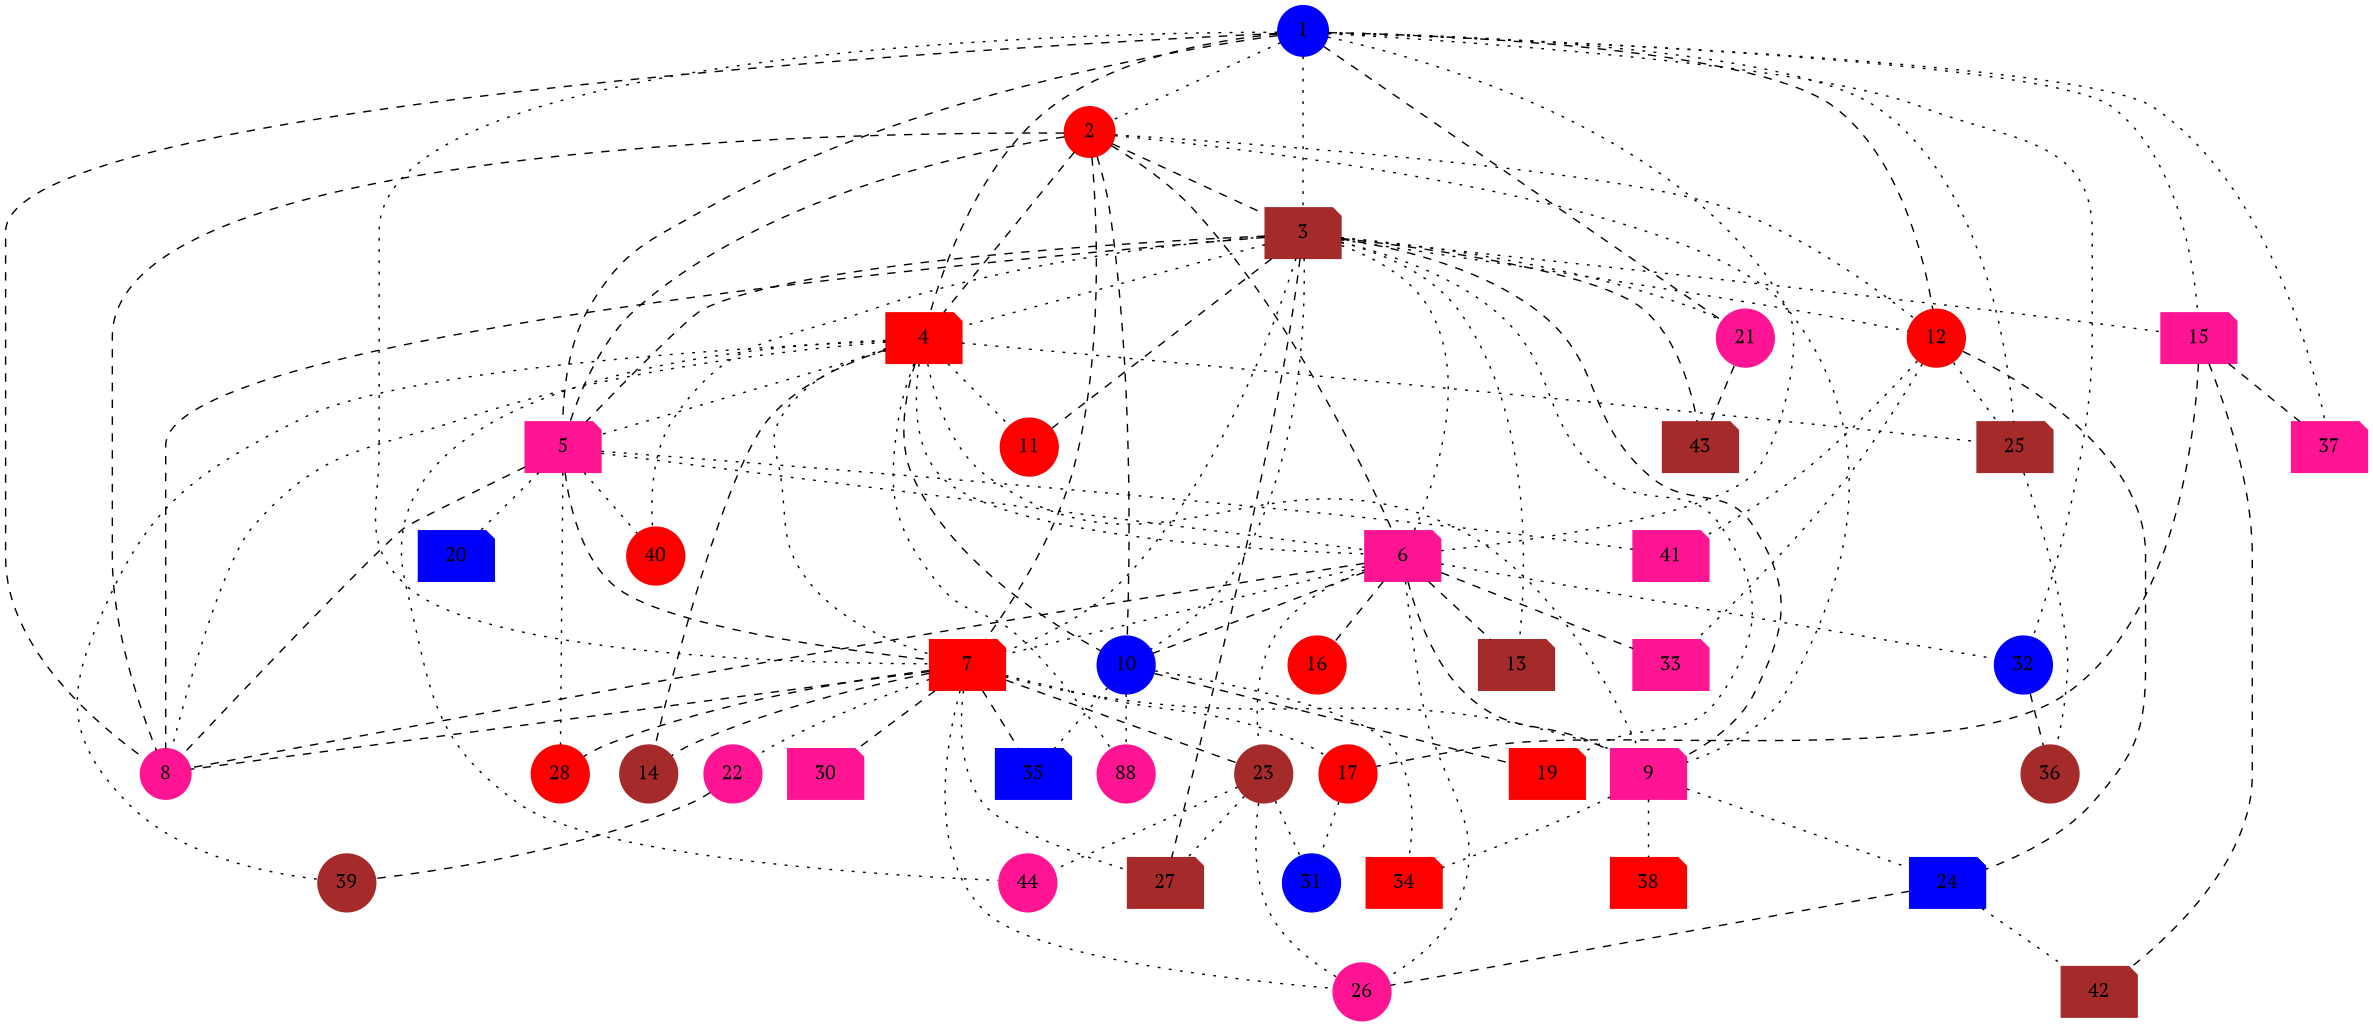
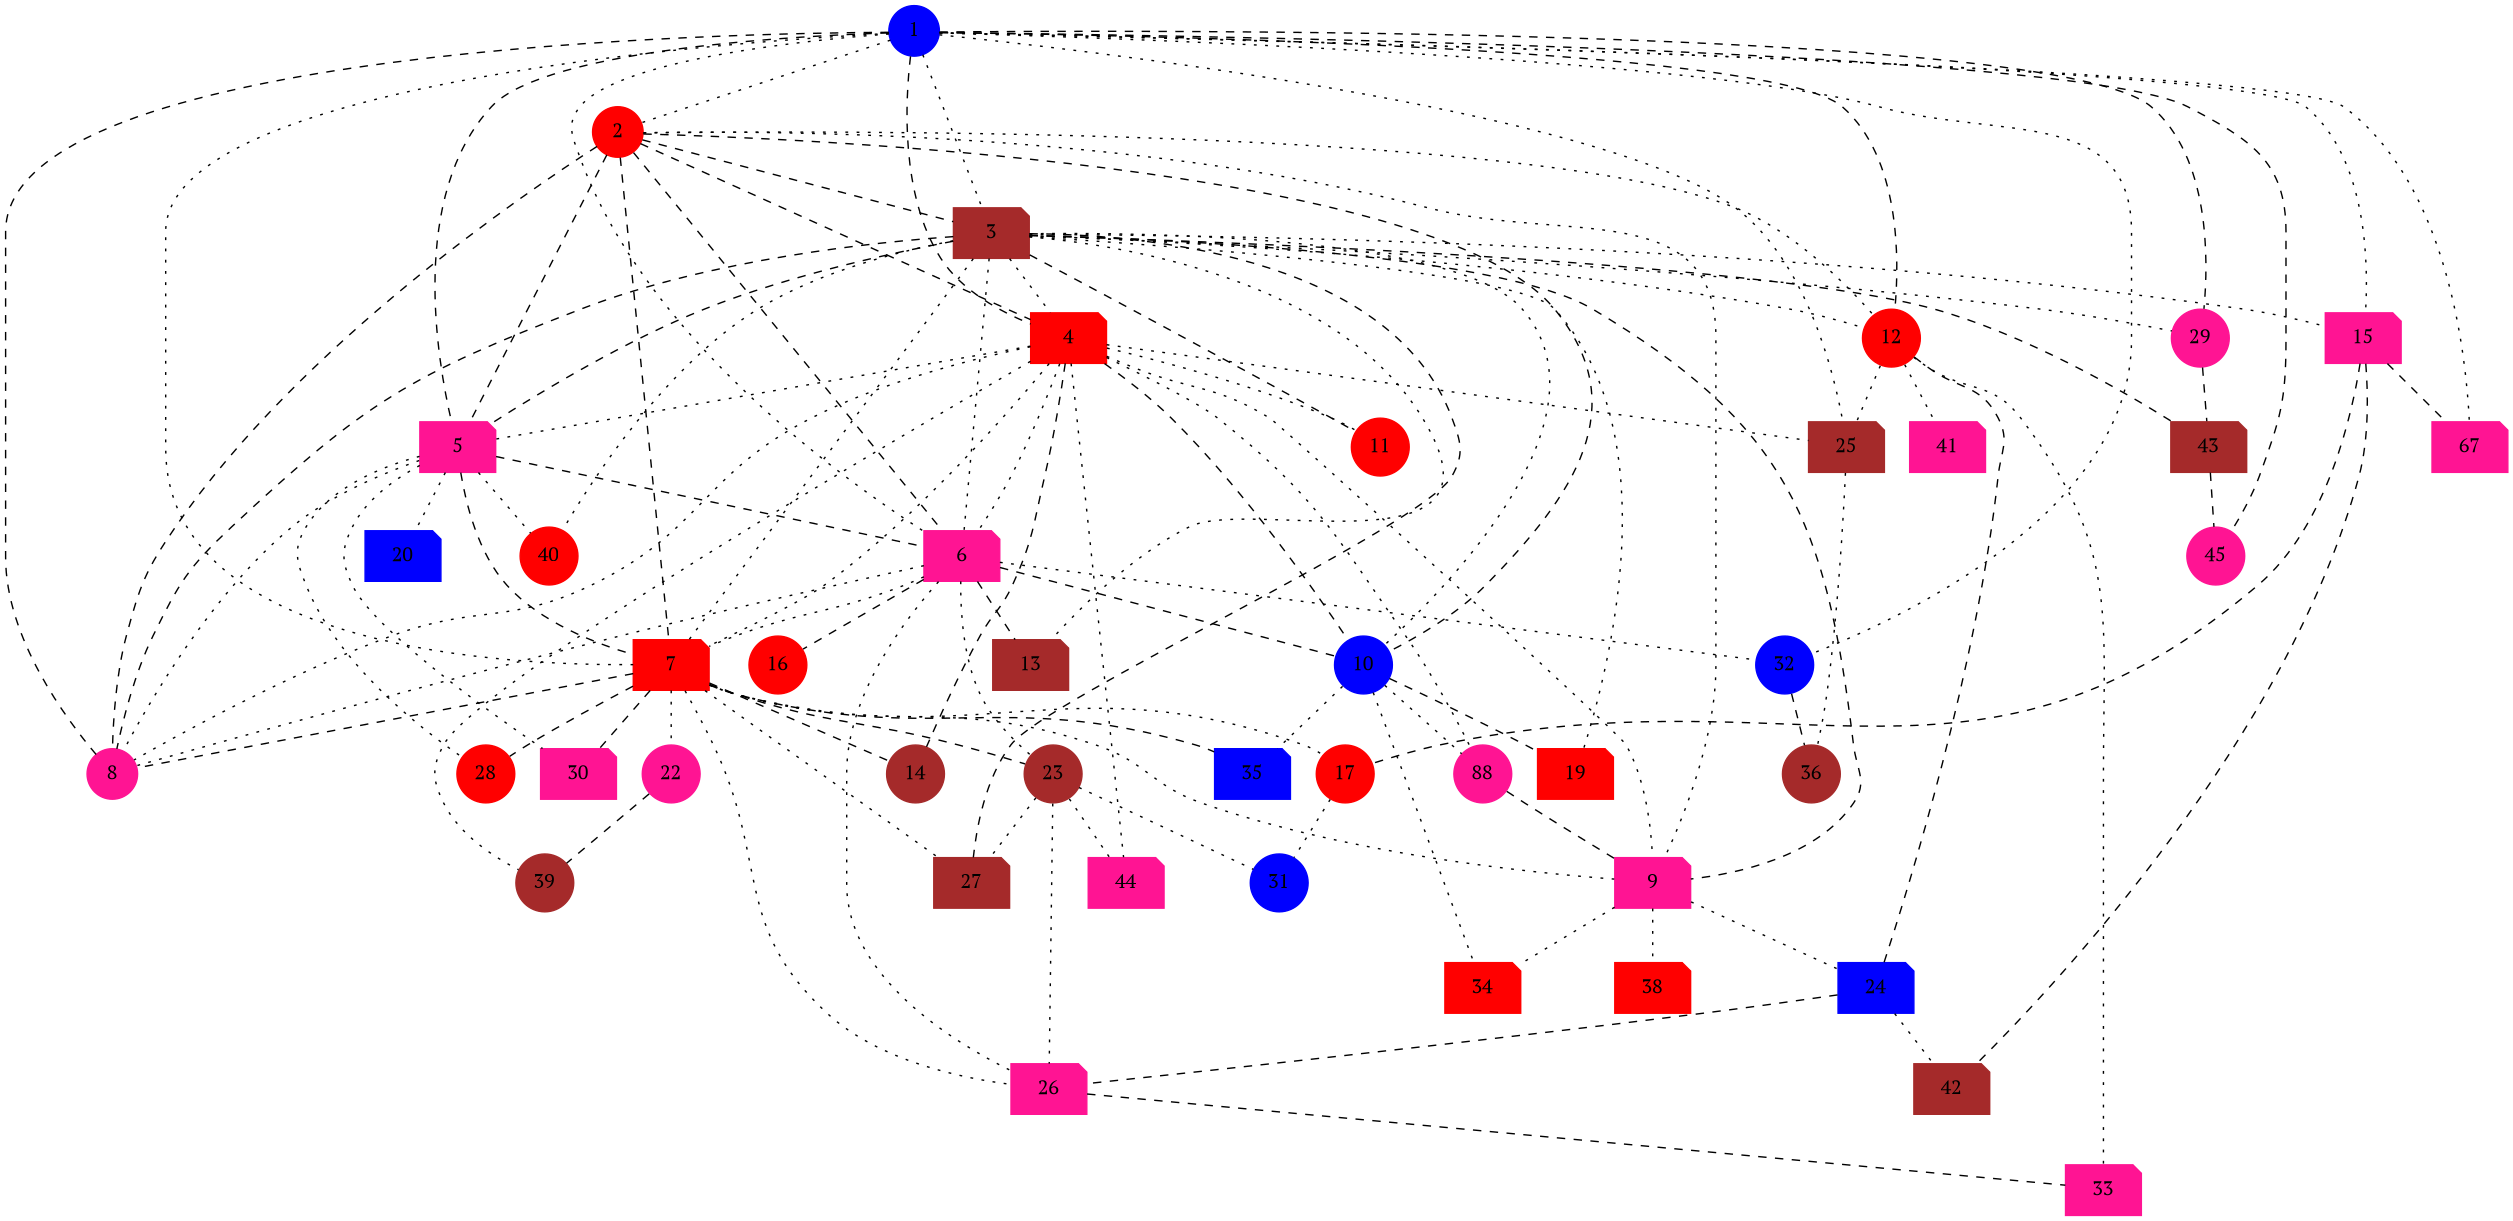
  graph {
    fontname="PT Serif"
    node [color=deeppink fontname="PT Serif" shape=note style=filled]
    edge [fontname="PT Serif" style=dotted weight=1.0]
    1 [color=blue shape=circle]
    2 [color=red shape=circle]
    3 [color=brown]
    4 [color=red]
    5
    6
    7 [color=red]
    8 [shape=circle]
    12 [color=red shape=circle]
    15
-   21 [shape=circle]
+   21 [shape=circle label=29]
    25 [color=brown]
    32 [color=blue shape=circle]
-   37
+   37 [label=67]
+   45 [shape=circle]
    9
    10 [color=blue shape=circle]
    11 [color=red shape=circle]
    13 [color=brown]
    19 [color=red]
    27 [color=brown]
    40 [color=red shape=circle]
    43 [color=brown]
    14 [color=brown shape=circle]
    n25 [label=88 shape=circle]
    39 [color=brown shape=circle]
-   44 [shape=circle]
+   44
    20 [color=blue]
    28 [color=red shape=circle]
    41
    16 [color=red shape=circle]
    23 [color=brown shape=circle]
    33
-   26 [shape=circle]
+   26
    30
    17 [color=red shape=circle]
    22 [shape=circle]
    35 [color=blue]
    24 [color=blue]
    42 [color=brown]
    36 [color=brown shape=circle]
    34 [color=red]
    38 [color=red]
    31 [color=blue shape=circle]
    1 -- 2 [weight=2.0]
    1 -- 3 [weight=4.0]
    1 -- 4 [style=dashed weight=2.0]
    1 -- 5 [style=dashed weight=2.0]
    1 -- 6 [weight=2.0]
    1 -- 7 [weight=3.0]
    1 -- 8 [style=dashed weight=2.0]
    1 -- 12 [style=dashed weight=2.0]
    1 -- 15
    1 -- 21 [style=dashed]
    1 -- 25
    1 -- 32
    1 -- 37
+   1 -- 45 [style=dashed]
    2 -- 3 [style=dashed weight=3.0]
    2 -- 4 [style=dashed weight=2.0]
    2 -- 5 [style=dashed weight=2.0]
    2 -- 6 [style=dashed]
    2 -- 7 [style=dashed weight=9.0]
    2 -- 8 [style=dashed]
    2 -- 12
    2 -- 9
    2 -- 10 [style=dashed]
    3 -- 4 [weight=2.0]
    3 -- 5 [style=dashed weight=2.0]
    3 -- 6 [weight=3.0]
    3 -- 7 [weight=2.0]
    3 -- 8 [style=dashed weight=4.0]
    3 -- 12
    3 -- 15
    3 -- 21
    3 -- 9 [style=dashed]
    3 -- 10
    3 -- 11 [style=dashed]
    3 -- 13
    3 -- 19
    3 -- 27 [style=dashed]
    3 -- 40
    3 -- 43 [style=dashed]
    4 -- 5
    4 -- 6
    4 -- 7 [weight=2.0]
    4 -- 8
    4 -- 25 [weight=2.0]
    4 -- 9
    4 -- 10 [style=dashed]
    4 -- 11
    4 -- 14 [style=dashed]
    4 -- n25
    4 -- 39
    4 -- 44
-   5 -- 6
+   5 -- 6 [style=dashed]
    5 -- 7 [style=dashed weight=2.0]
-   5 -- 8 [style=dashed]
+   5 -- 8
    5 -- 40
    5 -- 20
    5 -- 28
-   5 -- 41
+   5 -- 30
    6 -- 7 [weight=3.0]
-   6 -- 8 [style=dashed]
+   6 -- 8
    6 -- 32
-   6 -- 9 [style=dashed]
+   n25 -- 9 [style=dashed]
    6 -- 10 [style=dashed]
    6 -- 13 [style=dashed]
    6 -- 16 [style=dashed]
    6 -- 23
-   6 -- 33 [style=dashed]
+   26 -- 33 [style=dashed]
    6 -- 26
    7 -- 8 [style=dashed]
    7 -- 9
    7 -- 27
    7 -- 14 [style=dashed]
    7 -- 28 [style=dashed]
    7 -- 23 [style=dashed]
    7 -- 26
    7 -- 30 [style=dashed]
    7 -- 17
    7 -- 22 [weight=2.0]
    7 -- 35 [style=dashed]
    12 -- 25
    12 -- 41
    12 -- 33 [weight=2.0]
    12 -- 24 [style=dashed]
    15 -- 37 [style=dashed]
    15 -- 17 [style=dashed]
    15 -- 42 [style=dashed]
    21 -- 43 [style=dashed]
    25 -- 36
    32 -- 36 [style=dashed]
    9 -- 24
    9 -- 34
    9 -- 38
    10 -- 19 [style=dashed weight=2.0]
    10 -- n25
    10 -- 35
    10 -- 34
+   43 -- 45 [style=dashed]
    23 -- 27
    23 -- 44
    23 -- 26
    23 -- 31
    17 -- 31
    22 -- 39 [style=dashed]
    24 -- 26 [style=dashed]
    24 -- 42
  }
